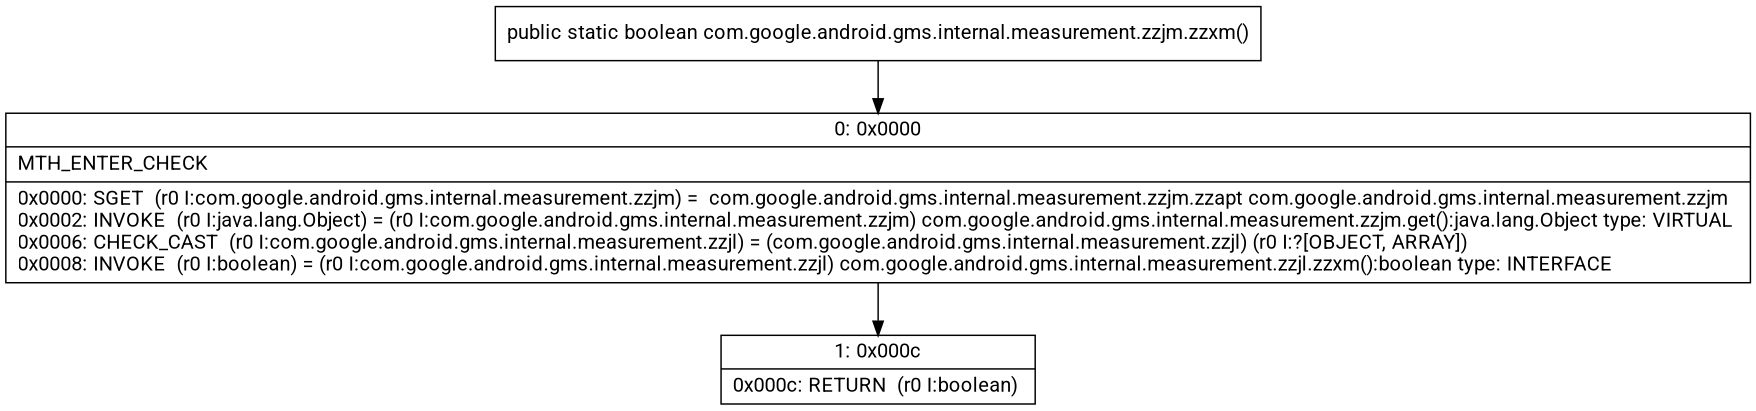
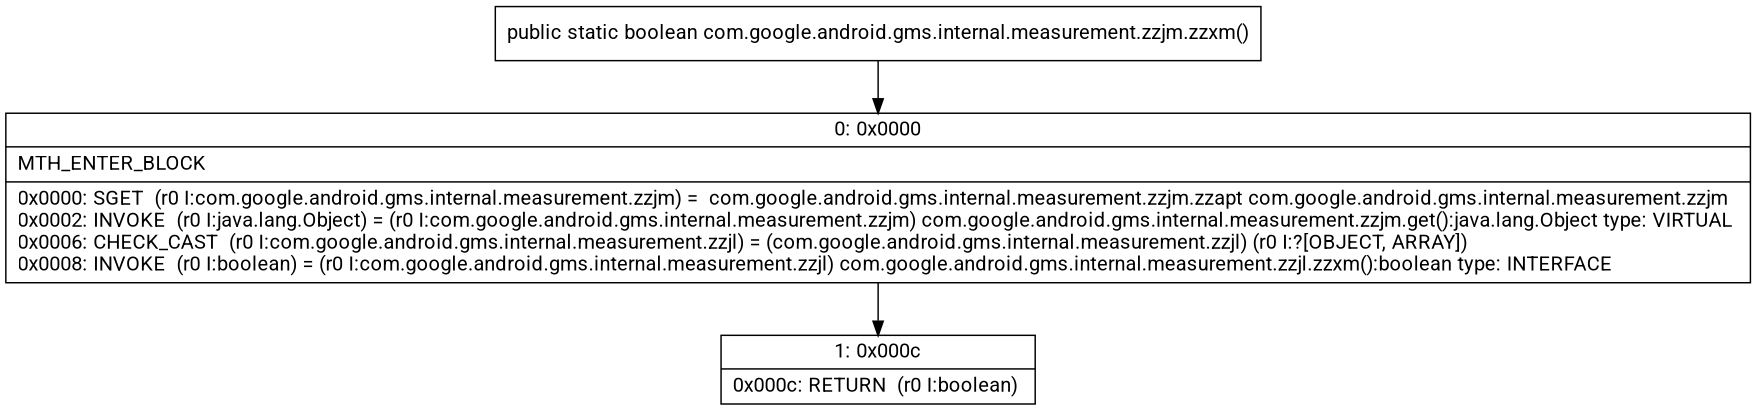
  digraph {
    fontname=Roboto
    node [shape=record fontname=Roboto]
    edge [fontname=Roboto]
-   n1 [label="{0\:\ 0x0000|MTH_ENTER_CHECK\l|0x0000: SGET  (r0 I:com.google.android.gms.internal.measurement.zzjm) =  com.google.android.gms.internal.measurement.zzjm.zzapt com.google.android.gms.internal.measurement.zzjm \l0x0002: INVOKE  (r0 I:java.lang.Object) = (r0 I:com.google.android.gms.internal.measurement.zzjm) com.google.android.gms.internal.measurement.zzjm.get():java.lang.Object type: VIRTUAL \l0x0006: CHECK_CAST  (r0 I:com.google.android.gms.internal.measurement.zzjl) = (com.google.android.gms.internal.measurement.zzjl) (r0 I:?[OBJECT, ARRAY]) \l0x0008: INVOKE  (r0 I:boolean) = (r0 I:com.google.android.gms.internal.measurement.zzjl) com.google.android.gms.internal.measurement.zzjl.zzxm():boolean type: INTERFACE \l}"]
+   n1 [label="{0\:\ 0x0000|MTH_ENTER_BLOCK\l|0x0000: SGET  (r0 I:com.google.android.gms.internal.measurement.zzjm) =  com.google.android.gms.internal.measurement.zzjm.zzapt com.google.android.gms.internal.measurement.zzjm \l0x0002: INVOKE  (r0 I:java.lang.Object) = (r0 I:com.google.android.gms.internal.measurement.zzjm) com.google.android.gms.internal.measurement.zzjm.get():java.lang.Object type: VIRTUAL \l0x0006: CHECK_CAST  (r0 I:com.google.android.gms.internal.measurement.zzjl) = (com.google.android.gms.internal.measurement.zzjl) (r0 I:?[OBJECT, ARRAY]) \l0x0008: INVOKE  (r0 I:boolean) = (r0 I:com.google.android.gms.internal.measurement.zzjl) com.google.android.gms.internal.measurement.zzjl.zzxm():boolean type: INTERFACE \l}"]
    n2 [label="{1\:\ 0x000c|0x000c: RETURN  (r0 I:boolean) \l}"]
    n3 [label="{public static boolean com.google.android.gms.internal.measurement.zzjm.zzxm() }"]
    n1 -> n2
    n3 -> n1
  }
